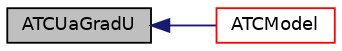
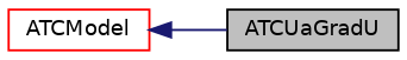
  digraph {
    rankdir=LR
    node [fontname=Helvetica fontsize=10 shape=record]
    n1 [color=black fillcolor=grey75 fontcolor=black height=0.2 label=ATCUaGradU style=filled width=0.4]
    n2 [color=red height=0.2 label=ATCModel width=0.4]
-   n1 -> n2 [color=midnightblue dir=back fontname=Helvetica fontsize=10 labelfontname=Helvetica labelfontsize=10 style=solid]
+   n2 -> n1 [color=midnightblue dir=back fontname=Helvetica fontsize=10 labelfontname=Helvetica labelfontsize=10 style=solid]
  }
